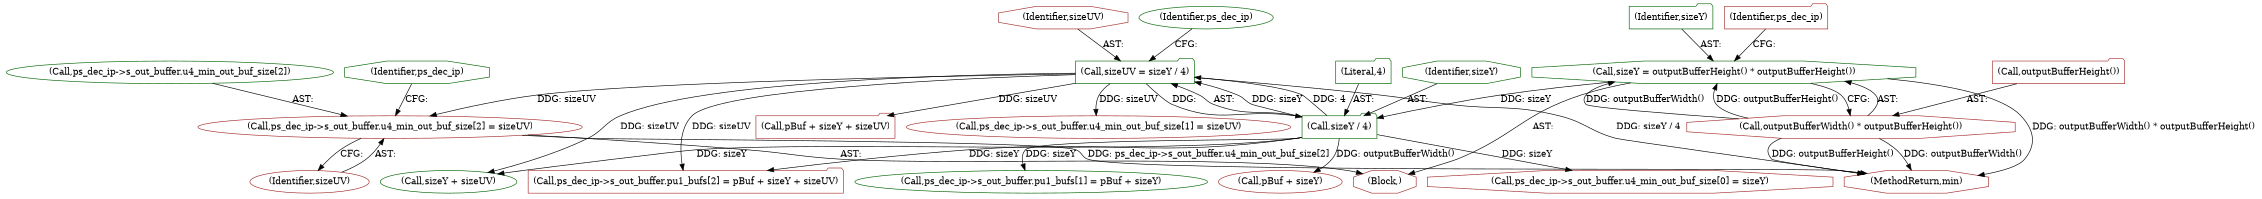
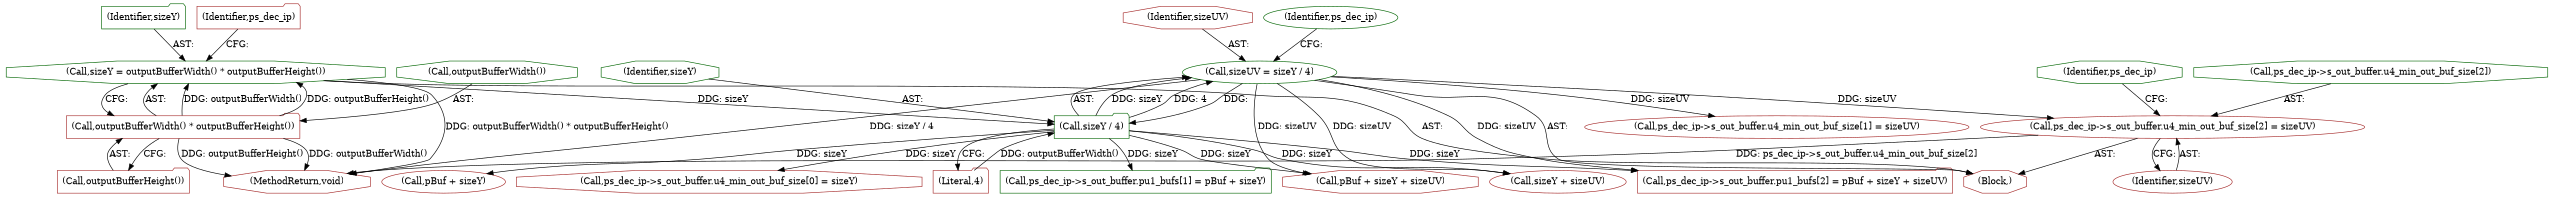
  digraph {
    node [color=brown shape=octagon]
    n1 [label="(Call,ps_dec_ip->s_out_buffer.u4_min_out_buf_size[2] = sizeUV)" shape=ellipse]
    n2 [label="(Identifier,sizeUV)" shape=ellipse]
-   n3 [label="(MethodReturn,min)"]
+   n3 [label="(MethodReturn,void)"]
    n4 [label="(Block,)"]
-   n5 [color=darkgreen label="(Call,sizeUV = sizeY / 4)" shape=folder]
+   n5 [color=darkgreen label="(Call,sizeUV = sizeY / 4)" shape=ellipse]
    n6 [color=darkgreen label="(Call,sizeY / 4)" shape=folder]
-   n7 [label="(Call,pBuf + sizeY + sizeUV)" shape=folder]
-   n8 [color=darkgreen label="(Call,sizeY + sizeUV)" shape=ellipse]
+   n7 [label="(Call,pBuf + sizeY + sizeUV)"]
+   n8 [label="(Call,sizeY + sizeUV)" shape=ellipse]
    n9 [label="(Call,ps_dec_ip->s_out_buffer.pu1_bufs[2] = pBuf + sizeY + sizeUV)" shape=folder]
    n10 [label="(Call,ps_dec_ip->s_out_buffer.u4_min_out_buf_size[1] = sizeUV)" shape=ellipse]
    n11 [label="(Call,ps_dec_ip->s_out_buffer.u4_min_out_buf_size[0] = sizeY)"]
-   n12 [color=darkgreen label="(Literal,4)" shape=folder]
-   n13 [color=darkgreen label="(Call,ps_dec_ip->s_out_buffer.pu1_bufs[1] = pBuf + sizeY)" shape=ellipse]
+   n12 [label="(Literal,4)" shape=folder]
+   n13 [color=darkgreen label="(Call,ps_dec_ip->s_out_buffer.pu1_bufs[1] = pBuf + sizeY)" shape=folder]
    n14 [label="(Call,pBuf + sizeY)" shape=ellipse]
-   n15 [color=darkgreen label="(Call,sizeY = outputBufferHeight() * outputBufferHeight())"]
-   n16 [label="(Call,outputBufferWidth() * outputBufferHeight())"]
+   n15 [color=darkgreen label="(Call,sizeY = outputBufferWidth() * outputBufferHeight())"]
+   n16 [label="(Call,outputBufferWidth() * outputBufferHeight())" shape=folder]
    n17 [label="(Call,outputBufferHeight())" shape=folder]
    n18 [color=darkgreen label="(Identifier,sizeY)" shape=folder]
    n19 [color=darkgreen label="(Identifier,ps_dec_ip)"]
-   n20 [color=darkgreen label="(Call,ps_dec_ip->s_out_buffer.u4_min_out_buf_size[2])" shape=ellipse]
+   n20 [color=darkgreen label="(Call,ps_dec_ip->s_out_buffer.u4_min_out_buf_size[2])"]
    n21 [label="(Identifier,ps_dec_ip)" shape=folder]
    n22 [label="(Identifier,sizeUV)"]
+   n23 [color=darkgreen label="(Call,outputBufferWidth())"]
    n24 [color=darkgreen label="(Identifier,ps_dec_ip)" shape=ellipse]
    n25 [color=darkgreen label="(Identifier,sizeY)"]
    n1 -> n2 [label="CFG: "]
    n1 -> n3 [label="DDG: ps_dec_ip->s_out_buffer.u4_min_out_buf_size[2]"]
    n1 -> n4 [label="AST: "]
    n2 -> n1 [label="AST: "]
    n5 -> n1 [label="DDG: sizeUV"]
    n5 -> n3 [label="DDG: sizeY / 4"]
+   n5 -> n4 [label="AST: "]
    n5 -> n6 [label="DDG: "]
    n5 -> n7 [label="DDG: sizeUV"]
    n5 -> n8 [label="DDG: sizeUV"]
    n5 -> n9 [label="DDG: sizeUV"]
    n5 -> n10 [label="DDG: sizeUV"]
    n6 -> n5 [label="AST: "]
    n6 -> n5 [label="DDG: sizeY"]
    n6 -> n5 [label="DDG: 4"]
+   n6 -> n7 [label="DDG: sizeY"]
    n6 -> n8 [label="DDG: sizeY"]
    n6 -> n9 [label="DDG: sizeY"]
    n6 -> n11 [label="DDG: sizeY"]
+   n6 -> n12 [label="CFG: "]
    n6 -> n13 [label="DDG: sizeY"]
-   n6 -> n14 [label="DDG: outputBufferWidth()"]
-   n12 -> n6 [label="AST: "]
+   n6 -> n14 [label="DDG: sizeY"]
+   n12 -> n6 [label="DDG: outputBufferWidth()"]
    n15 -> n3 [label="DDG: outputBufferWidth() * outputBufferHeight()"]
    n15 -> n4 [label="AST: "]
    n15 -> n6 [label="DDG: sizeY"]
    n15 -> n16 [label="CFG: "]
    n16 -> n3 [label="DDG: outputBufferWidth()"]
    n16 -> n3 [label="DDG: outputBufferHeight()"]
    n16 -> n15 [label="AST: "]
    n16 -> n15 [label="DDG: outputBufferWidth()"]
    n16 -> n15 [label="DDG: outputBufferHeight()"]
+   n16 -> n17 [label="CFG: "]
    n17 -> n16 [label="AST: "]
    n18 -> n15 [label="AST: "]
    n19 -> n1 [label="CFG: "]
    n20 -> n1 [label="AST: "]
    n21 -> n15 [label="CFG: "]
    n22 -> n5 [label="AST: "]
+   n23 -> n16 [label="AST: "]
    n24 -> n5 [label="CFG: "]
    n25 -> n6 [label="AST: "]
  }
